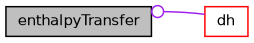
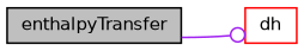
  digraph {
    rankdir=LR
    node [fontname=Helvetica fontsize=10 shape=record]
    n1 [color=black fillcolor=grey75 fontcolor=black height=0.2 label=enthalpyTransfer style=filled width=0.4]
    n2 [color=red height=0.2 label=dh width=0.4]
-   n2 -> n1 [color=purple fontname=Helvetica fontsize=10 labelfontname=Helvetica labelfontsize=10 style=solid arrowhead=odot]
+   n1 -> n2 [color=purple fontname=Helvetica fontsize=10 labelfontname=Helvetica labelfontsize=10 style=solid arrowhead=odot]
  }
